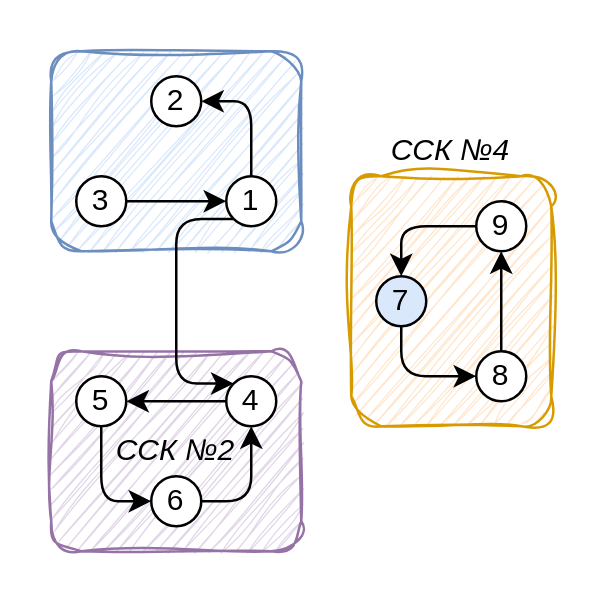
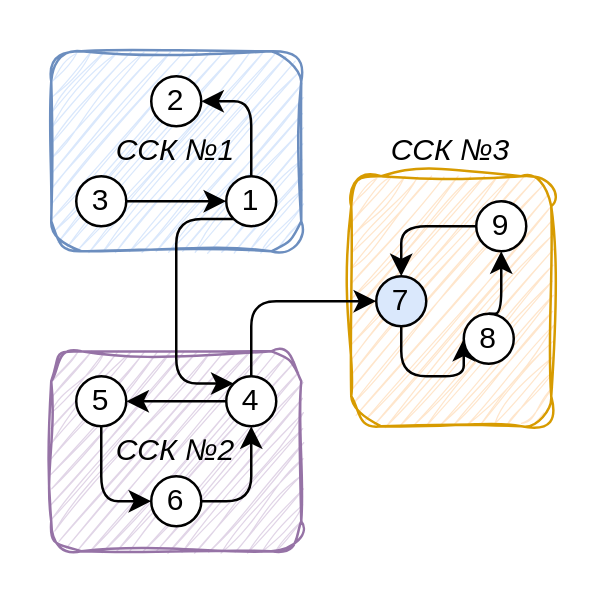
  <mxCell id="0" />
  <mxCell id="1" parent="0" />
  <mxCell id="2" value="" style="rounded=1;whiteSpace=wrap;html=1;shadow=0;sketch=1;curveFitting=1;jiggle=2;fillColor=#ffe6cc;strokeColor=#d79b00;" vertex="1" parent="1"><mxGeometry x="140" y="70" width="80" height="100" as="geometry" /></mxCell>
  <mxCell id="3" value="" style="rounded=1;whiteSpace=wrap;html=1;shadow=0;sketch=1;curveFitting=1;jiggle=2;fillColor=#e1d5e7;strokeColor=#9673a6;" vertex="1" parent="1"><mxGeometry x="20" y="140" width="100" height="80" as="geometry" /></mxCell>
  <mxCell id="4" value="" style="rounded=1;whiteSpace=wrap;html=1;shadow=0;sketch=1;curveFitting=1;jiggle=2;fillColor=#dae8fc;strokeColor=#6c8ebf;" vertex="1" parent="1"><mxGeometry x="20" y="20" width="100" height="80" as="geometry" /></mxCell>
  <mxCell id="5" style="edgeStyle=orthogonalEdgeStyle;rounded=1;orthogonalLoop=1;jettySize=auto;html=1;exitX=0.5;exitY=0;exitDx=0;exitDy=0;entryX=1;entryY=0.5;entryDx=0;entryDy=0;" edge="1" parent="1" source="7" target="10"><mxGeometry relative="1" as="geometry"><Array as="points"><mxPoint x="100" y="40" /></Array></mxGeometry></mxCell>
  <mxCell id="6" style="edgeStyle=orthogonalEdgeStyle;rounded=1;orthogonalLoop=1;jettySize=auto;html=1;exitX=0;exitY=1;exitDx=0;exitDy=0;entryX=0;entryY=0;entryDx=0;entryDy=0;" edge="1" parent="1" source="7" target="13"><mxGeometry relative="1" as="geometry"><Array as="points"><mxPoint x="70" y="87" /><mxPoint x="70" y="153" /></Array></mxGeometry></mxCell>
  <mxCell id="7" value="1" style="ellipse;whiteSpace=wrap;html=1;aspect=fixed;" vertex="1" parent="1"><mxGeometry x="90" y="70" width="20" height="20" as="geometry" /></mxCell>
  <mxCell id="8" style="edgeStyle=orthogonalEdgeStyle;rounded=1;orthogonalLoop=1;jettySize=auto;html=1;exitX=1;exitY=0.5;exitDx=0;exitDy=0;entryX=0;entryY=0.5;entryDx=0;entryDy=0;" edge="1" parent="1" source="9" target="7"><mxGeometry relative="1" as="geometry" /></mxCell>
  <mxCell id="9" value="3" style="ellipse;whiteSpace=wrap;html=1;aspect=fixed;" vertex="1" parent="1"><mxGeometry x="30" y="70" width="20" height="20" as="geometry" /></mxCell>
  <mxCell id="10" value="2" style="ellipse;whiteSpace=wrap;html=1;aspect=fixed;" vertex="1" parent="1"><mxGeometry x="60" y="30" width="20" height="20" as="geometry" /></mxCell>
  <mxCell id="11" style="edgeStyle=orthogonalEdgeStyle;rounded=1;orthogonalLoop=1;jettySize=auto;html=1;exitX=0;exitY=0.5;exitDx=0;exitDy=0;entryX=1;entryY=0.5;entryDx=0;entryDy=0;" edge="1" parent="1" source="13" target="15"><mxGeometry relative="1" as="geometry" /></mxCell>
+ <mxCell id="12" style="edgeStyle=orthogonalEdgeStyle;orthogonalLoop=1;jettySize=auto;html=1;exitX=0.5;exitY=0;exitDx=0;exitDy=0;entryX=0;entryY=0.5;entryDx=0;entryDy=0;strokeColor=default;rounded=1;" edge="1" parent="1" source="13" target="19"><mxGeometry relative="1" as="geometry" /></mxCell>
  <mxCell id="13" value="4" style="ellipse;whiteSpace=wrap;html=1;aspect=fixed;" vertex="1" parent="1"><mxGeometry x="90" y="150" width="20" height="20" as="geometry" /></mxCell>
  <mxCell id="14" style="edgeStyle=orthogonalEdgeStyle;rounded=1;orthogonalLoop=1;jettySize=auto;html=1;exitX=0.5;exitY=1;exitDx=0;exitDy=0;entryX=0;entryY=0.5;entryDx=0;entryDy=0;" edge="1" parent="1" source="15" target="17"><mxGeometry relative="1" as="geometry"><Array as="points"><mxPoint x="40" y="200" /></Array></mxGeometry></mxCell>
  <mxCell id="15" value="5" style="ellipse;whiteSpace=wrap;html=1;aspect=fixed;" vertex="1" parent="1"><mxGeometry x="30" y="150" width="20" height="20" as="geometry" /></mxCell>
  <mxCell id="16" style="edgeStyle=orthogonalEdgeStyle;rounded=1;orthogonalLoop=1;jettySize=auto;html=1;exitX=1;exitY=0.5;exitDx=0;exitDy=0;entryX=0.5;entryY=1;entryDx=0;entryDy=0;" edge="1" parent="1" source="17" target="13"><mxGeometry relative="1" as="geometry" /></mxCell>
  <mxCell id="17" value="6" style="ellipse;whiteSpace=wrap;html=1;aspect=fixed;" vertex="1" parent="1"><mxGeometry x="60" y="190" width="20" height="20" as="geometry" /></mxCell>
  <mxCell id="18" style="edgeStyle=orthogonalEdgeStyle;rounded=1;orthogonalLoop=1;jettySize=auto;html=1;exitX=0.5;exitY=1;exitDx=0;exitDy=0;entryX=0;entryY=0.5;entryDx=0;entryDy=0;" edge="1" parent="1" source="19" target="21"><mxGeometry relative="1" as="geometry"><Array as="points"><mxPoint x="160" y="150" /></Array></mxGeometry></mxCell>
  <mxCell id="19" value="7" style="ellipse;whiteSpace=wrap;html=1;aspect=fixed;fillColor=#dae8fc;" vertex="1" parent="1"><mxGeometry x="150" y="110" width="20" height="20" as="geometry" /></mxCell>
  <mxCell id="20" style="edgeStyle=orthogonalEdgeStyle;rounded=1;orthogonalLoop=1;jettySize=auto;html=1;exitX=0.5;exitY=0;exitDx=0;exitDy=0;entryX=0.5;entryY=1;entryDx=0;entryDy=0;" edge="1" parent="1" source="21" target="23"><mxGeometry relative="1" as="geometry" /></mxCell>
- <mxCell id="21" value="8" style="ellipse;whiteSpace=wrap;html=1;aspect=fixed;" vertex="1" parent="1"><mxGeometry x="190" y="140" width="20" height="20" as="geometry" /></mxCell>
+ <mxCell id="21" value="8" style="ellipse;whiteSpace=wrap;html=1;aspect=fixed;" vertex="1" parent="1"><mxGeometry x="185" y="125" width="20" height="20" as="geometry" /></mxCell>
  <mxCell id="22" style="edgeStyle=orthogonalEdgeStyle;rounded=1;orthogonalLoop=1;jettySize=auto;html=1;exitX=0;exitY=0.5;exitDx=0;exitDy=0;entryX=0.5;entryY=0;entryDx=0;entryDy=0;" edge="1" parent="1" source="23" target="19"><mxGeometry relative="1" as="geometry" /></mxCell>
  <mxCell id="23" value="9" style="ellipse;whiteSpace=wrap;html=1;aspect=fixed;" vertex="1" parent="1"><mxGeometry x="190" y="80" width="20" height="20" as="geometry" /></mxCell>
+ <mxCell id="24" value="ССК №1" style="text;html=1;strokeColor=none;fillColor=none;align=center;verticalAlign=middle;whiteSpace=wrap;rounded=0;fontStyle=2" vertex="1" parent="1"><mxGeometry x="40" y="50" width="60" height="20" as="geometry" /></mxCell>
  <mxCell id="25" value="ССК №2" style="text;html=1;strokeColor=none;fillColor=none;align=center;verticalAlign=middle;whiteSpace=wrap;rounded=0;fontStyle=2" vertex="1" parent="1"><mxGeometry x="40" y="170" width="60" height="20" as="geometry" /></mxCell>
- <mxCell id="26" value="ССК №4" style="text;html=1;strokeColor=none;fillColor=none;align=center;verticalAlign=middle;whiteSpace=wrap;rounded=0;fontStyle=2" vertex="1" parent="1"><mxGeometry x="150" y="50" width="60" height="20" as="geometry" /></mxCell>
+ <mxCell id="26" value="ССК №3" style="text;html=1;strokeColor=none;fillColor=none;align=center;verticalAlign=middle;whiteSpace=wrap;rounded=0;fontStyle=2" vertex="1" parent="1"><mxGeometry x="150" y="50" width="60" height="20" as="geometry" /></mxCell>
